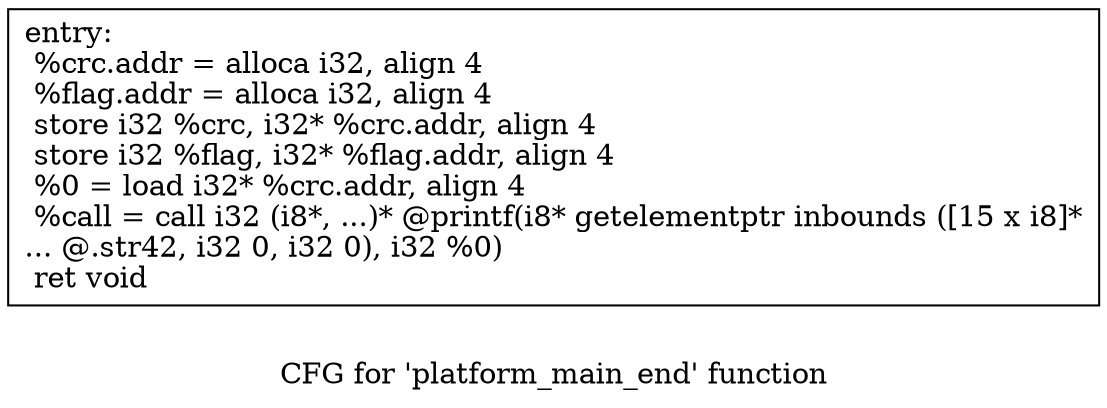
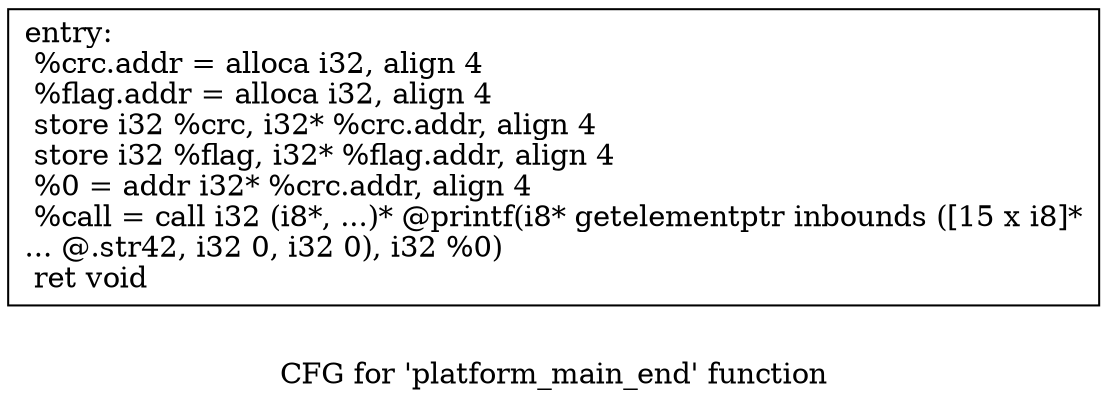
  digraph {
    label="CFG for 'platform_main_end' function"
    rankdir=LR
-   n1 [label="{entry:\l  %crc.addr = alloca i32, align 4\l  %flag.addr = alloca i32, align 4\l  store i32 %crc, i32* %crc.addr, align 4\l  store i32 %flag, i32* %flag.addr, align 4\l  %0 = load i32* %crc.addr, align 4\l  %call = call i32 (i8*, ...)* @printf(i8* getelementptr inbounds ([15 x i8]*\l... @.str42, i32 0, i32 0), i32 %0)\l  ret void\l}" shape=record]
+   n1 [label="{entry:\l  %crc.addr = alloca i32, align 4\l  %flag.addr = alloca i32, align 4\l  store i32 %crc, i32* %crc.addr, align 4\l  store i32 %flag, i32* %flag.addr, align 4\l  %0 = addr i32* %crc.addr, align 4\l  %call = call i32 (i8*, ...)* @printf(i8* getelementptr inbounds ([15 x i8]*\l... @.str42, i32 0, i32 0), i32 %0)\l  ret void\l}" shape=record]
  }
